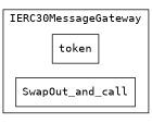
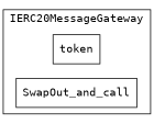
  strict digraph {
    rankdir=LR
    fontname="DejaVu Sans Mono"
    node [shape=box fontname="DejaVu Sans Mono"]
    n1 [label=token]
    n2 [label=SwapOut_and_call]
    subgraph cluster_1 {
      label="[Solidity]"
    }
    subgraph cluster_2 {
-     label=IERC30MessageGateway
+     label=IERC20MessageGateway
      n1
      n2
    }
  }
